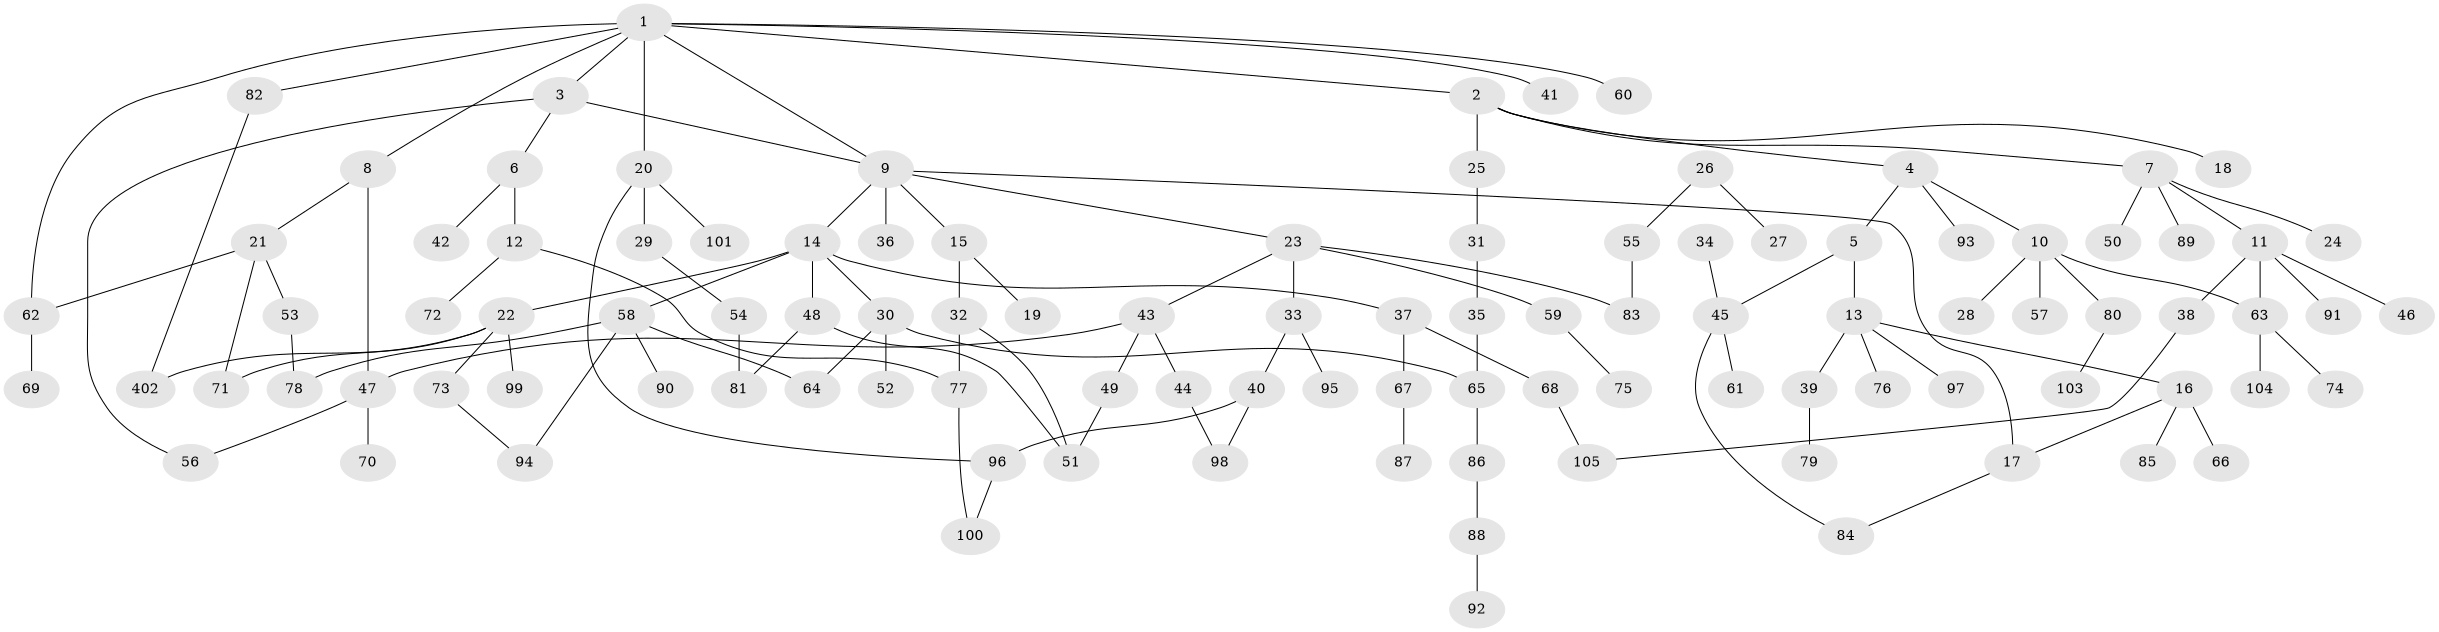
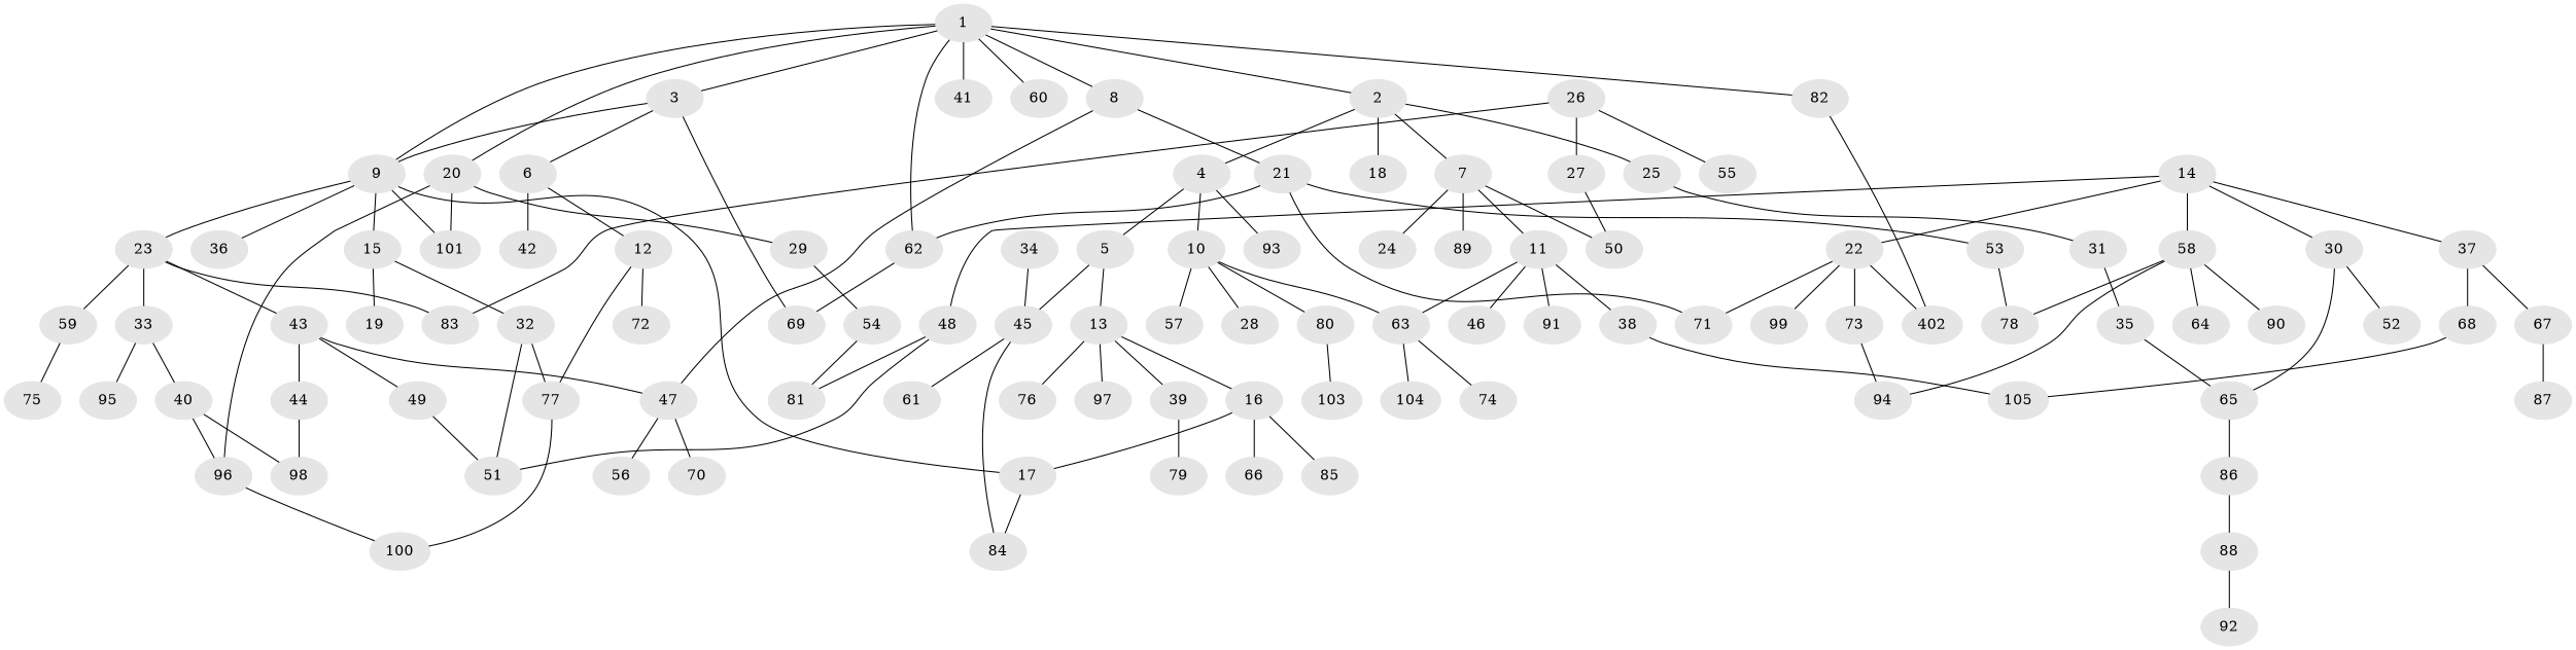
  graph {
    node [color=gray90 style=filled]
    1
    2
    3
    8
    9
    20
    41
    60
    62
    82
    4
    7
    18
    25
    6
    56
    21
    47
    14
    15
    17
    23
    36
    29
    96
    101
    69
    n28 [label=402]
    5
    10
    93
    11
    24
    50
    89
    31
    12
    42
    13
    45
    28
    57
    63
    80
    16
    39
    76
    97
    34
    72
    77
    38
    46
    91
    53
    71
    70
    22
    30
    37
    48
    58
    19
    32
    84
    33
    43
    59
    83
    74
    104
    103
    105
    100
    66
    85
    79
    73
    99
    52
    64
    65
    67
    68
    51
    81
    78
    90
    94
    54
    26
    27
    55
    40
    95
    44
    49
    75
    35
    86
    98
    61
    87
    88
    92
    1 -- 2
    1 -- 3
    1 -- 8
    1 -- 9
    1 -- 20
    1 -- 41
    1 -- 60
    1 -- 62
    1 -- 82
    2 -- 4
    2 -- 7
    2 -- 18
    2 -- 25
    3 -- 9
    3 -- 6
-   3 -- 56
+   3 -- 69
    8 -- 21
    8 -- 47
-   9 -- 14
+   9 -- 101
    9 -- 15
    9 -- 17
    9 -- 23
    9 -- 36
    20 -- 29
    20 -- 96
    20 -- 101
    62 -- 69
    82 -- n28
    4 -- 5
    4 -- 10
    4 -- 93
    7 -- 11
    7 -- 24
    7 -- 50
    7 -- 89
    25 -- 31
    6 -- 12
    6 -- 42
    21 -- 62
    21 -- 53
    21 -- 71
    47 -- 56
    47 -- 70
    14 -- 22
    14 -- 30
    14 -- 37
    14 -- 48
    14 -- 58
    15 -- 19
    15 -- 32
    17 -- 84
    23 -- 33
    23 -- 43
    23 -- 59
    23 -- 83
    29 -- 54
    96 -- 100
    5 -- 13
    5 -- 45
    10 -- 28
    10 -- 57
    10 -- 63
    10 -- 80
    11 -- 63
    11 -- 38
    11 -- 46
    11 -- 91
    31 -- 35
    12 -- 72
    12 -- 77
    13 -- 16
    13 -- 39
    13 -- 76
    13 -- 97
    45 -- 84
    45 -- 61
    63 -- 74
    63 -- 104
    80 -- 103
    16 -- 17
    16 -- 66
    16 -- 85
    39 -- 79
    34 -- 45
    77 -- 100
    38 -- 105
    53 -- 78
    22 -- n28
    22 -- 71
    22 -- 73
    22 -- 99
    30 -- 52
-   30 -- 64
    30 -- 65
    37 -- 67
    37 -- 68
    48 -- 51
    48 -- 81
    58 -- 64
    58 -- 78
    58 -- 90
    58 -- 94
    32 -- 77
    32 -- 51
    33 -- 40
    33 -- 95
    43 -- 47
    43 -- 44
    43 -- 49
    59 -- 75
    73 -- 94
    65 -- 86
    67 -- 87
    68 -- 105
    54 -- 81
    26 -- 27
    26 -- 55
-   55 -- 83
+   27 -- 50
+   26 -- 83
    40 -- 96
    40 -- 98
    44 -- 98
    49 -- 51
    35 -- 65
    86 -- 88
    88 -- 92
  }
